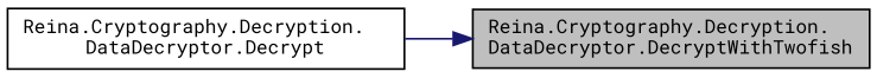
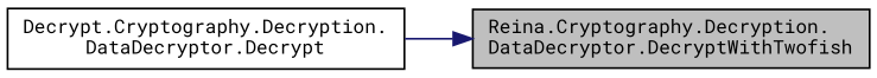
  digraph {
    rankdir=RL
    fontname="Roboto Mono"
    node [color=black fontname="Roboto Mono" fontsize=10 shape=record style=filled]
    n1 [fillcolor=grey75 fontcolor=black height=0.2 label="Reina.Cryptography.Decryption.\lDataDecryptor.DecryptWithTwofish" width=0.4]
-   n2 [fillcolor=white height=0.2 label="Reina.Cryptography.Decryption.\lDataDecryptor.Decrypt" width=0.4]
+   n2 [fillcolor=white height=0.2 label="Decrypt.Cryptography.Decryption.\lDataDecryptor.Decrypt" width=0.4]
    n1 -> n2 [color=midnightblue dir=back fontname="Roboto Mono" fontsize=10 labelfontname=FreeSans labelfontsize=10 style=solid]
  }
